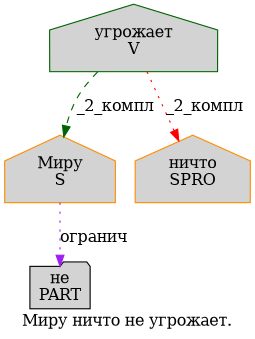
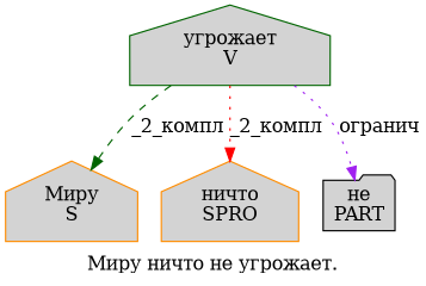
  digraph {
    label="Миру ничто не угрожает."
    node [color=darkorange fillcolor=lightgray penwidth=1 shape=house style=filled]
    edge [style=dotted]
    n1 [label="Миру\nS"]
    n2 [label="ничто\nSPRO"]
    n3 [color=black label="не\nPART" shape=folder]
    n4 [color=darkgreen label="угрожает\nV"]
    n4 -> n1 [color=darkgreen label="_2_компл" style=dashed]
    n4 -> n2 [color=red label="_2_компл"]
-   n1 -> n3 [color=purple label="огранич"]
+   n4 -> n3 [color=purple label="огранич"]
  }
